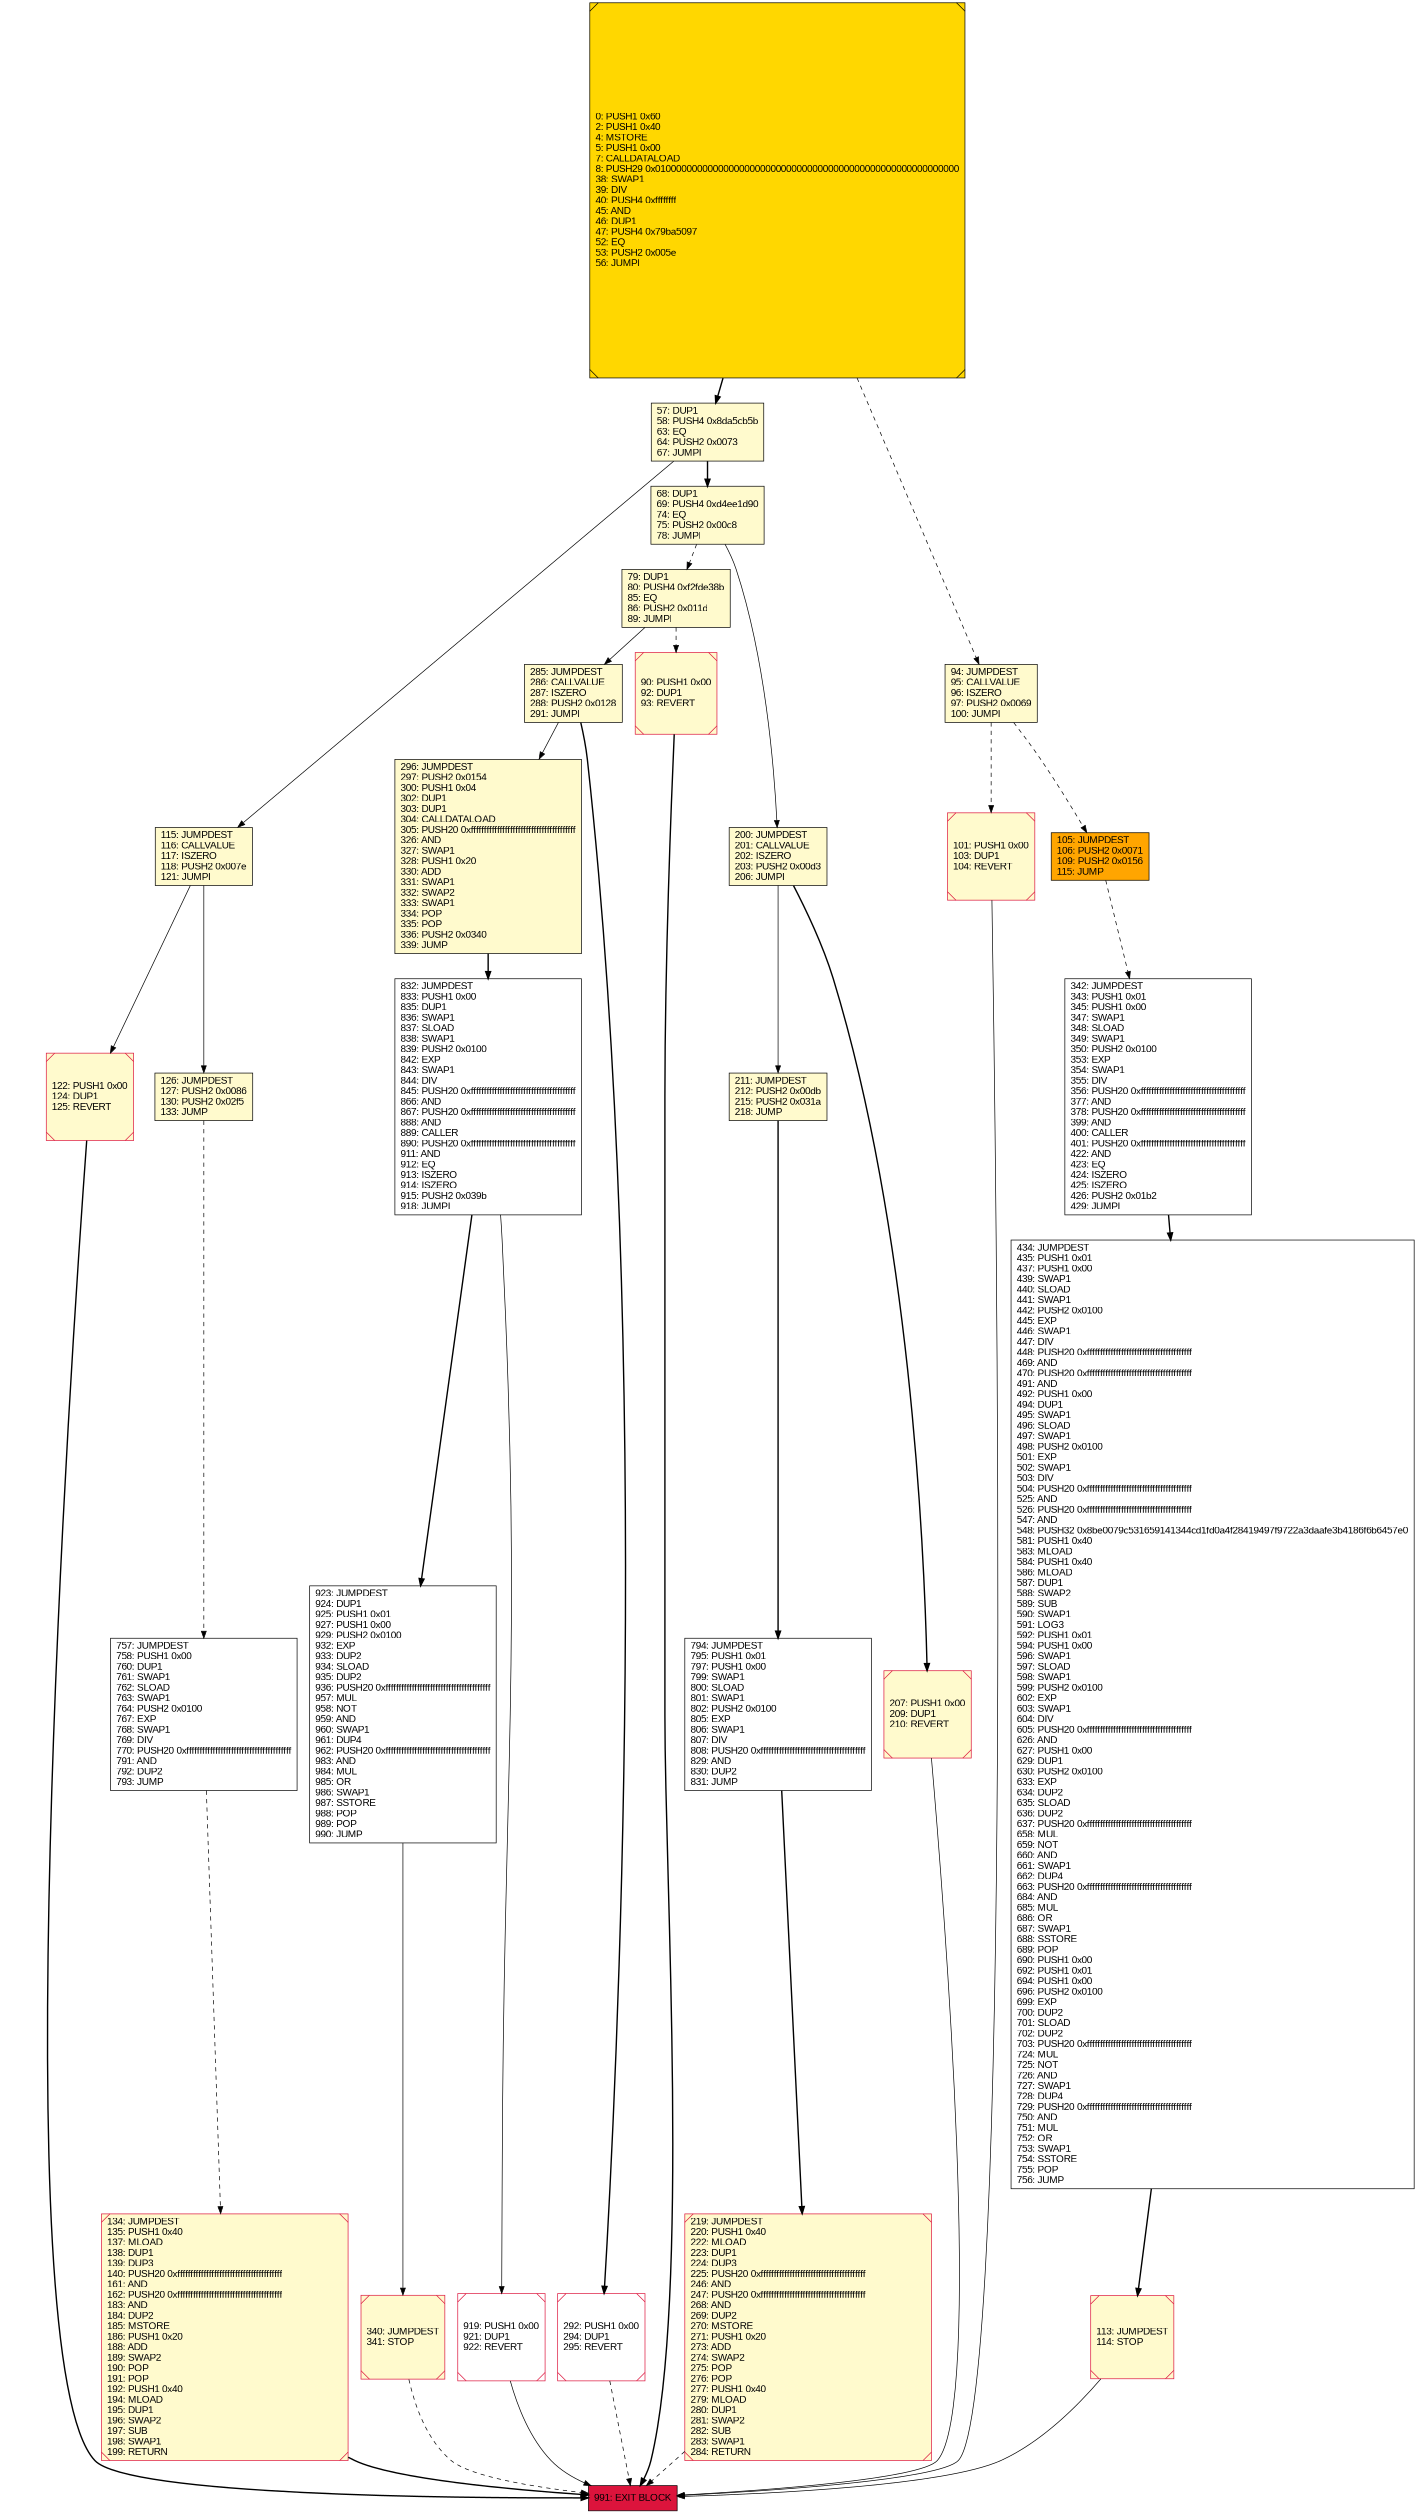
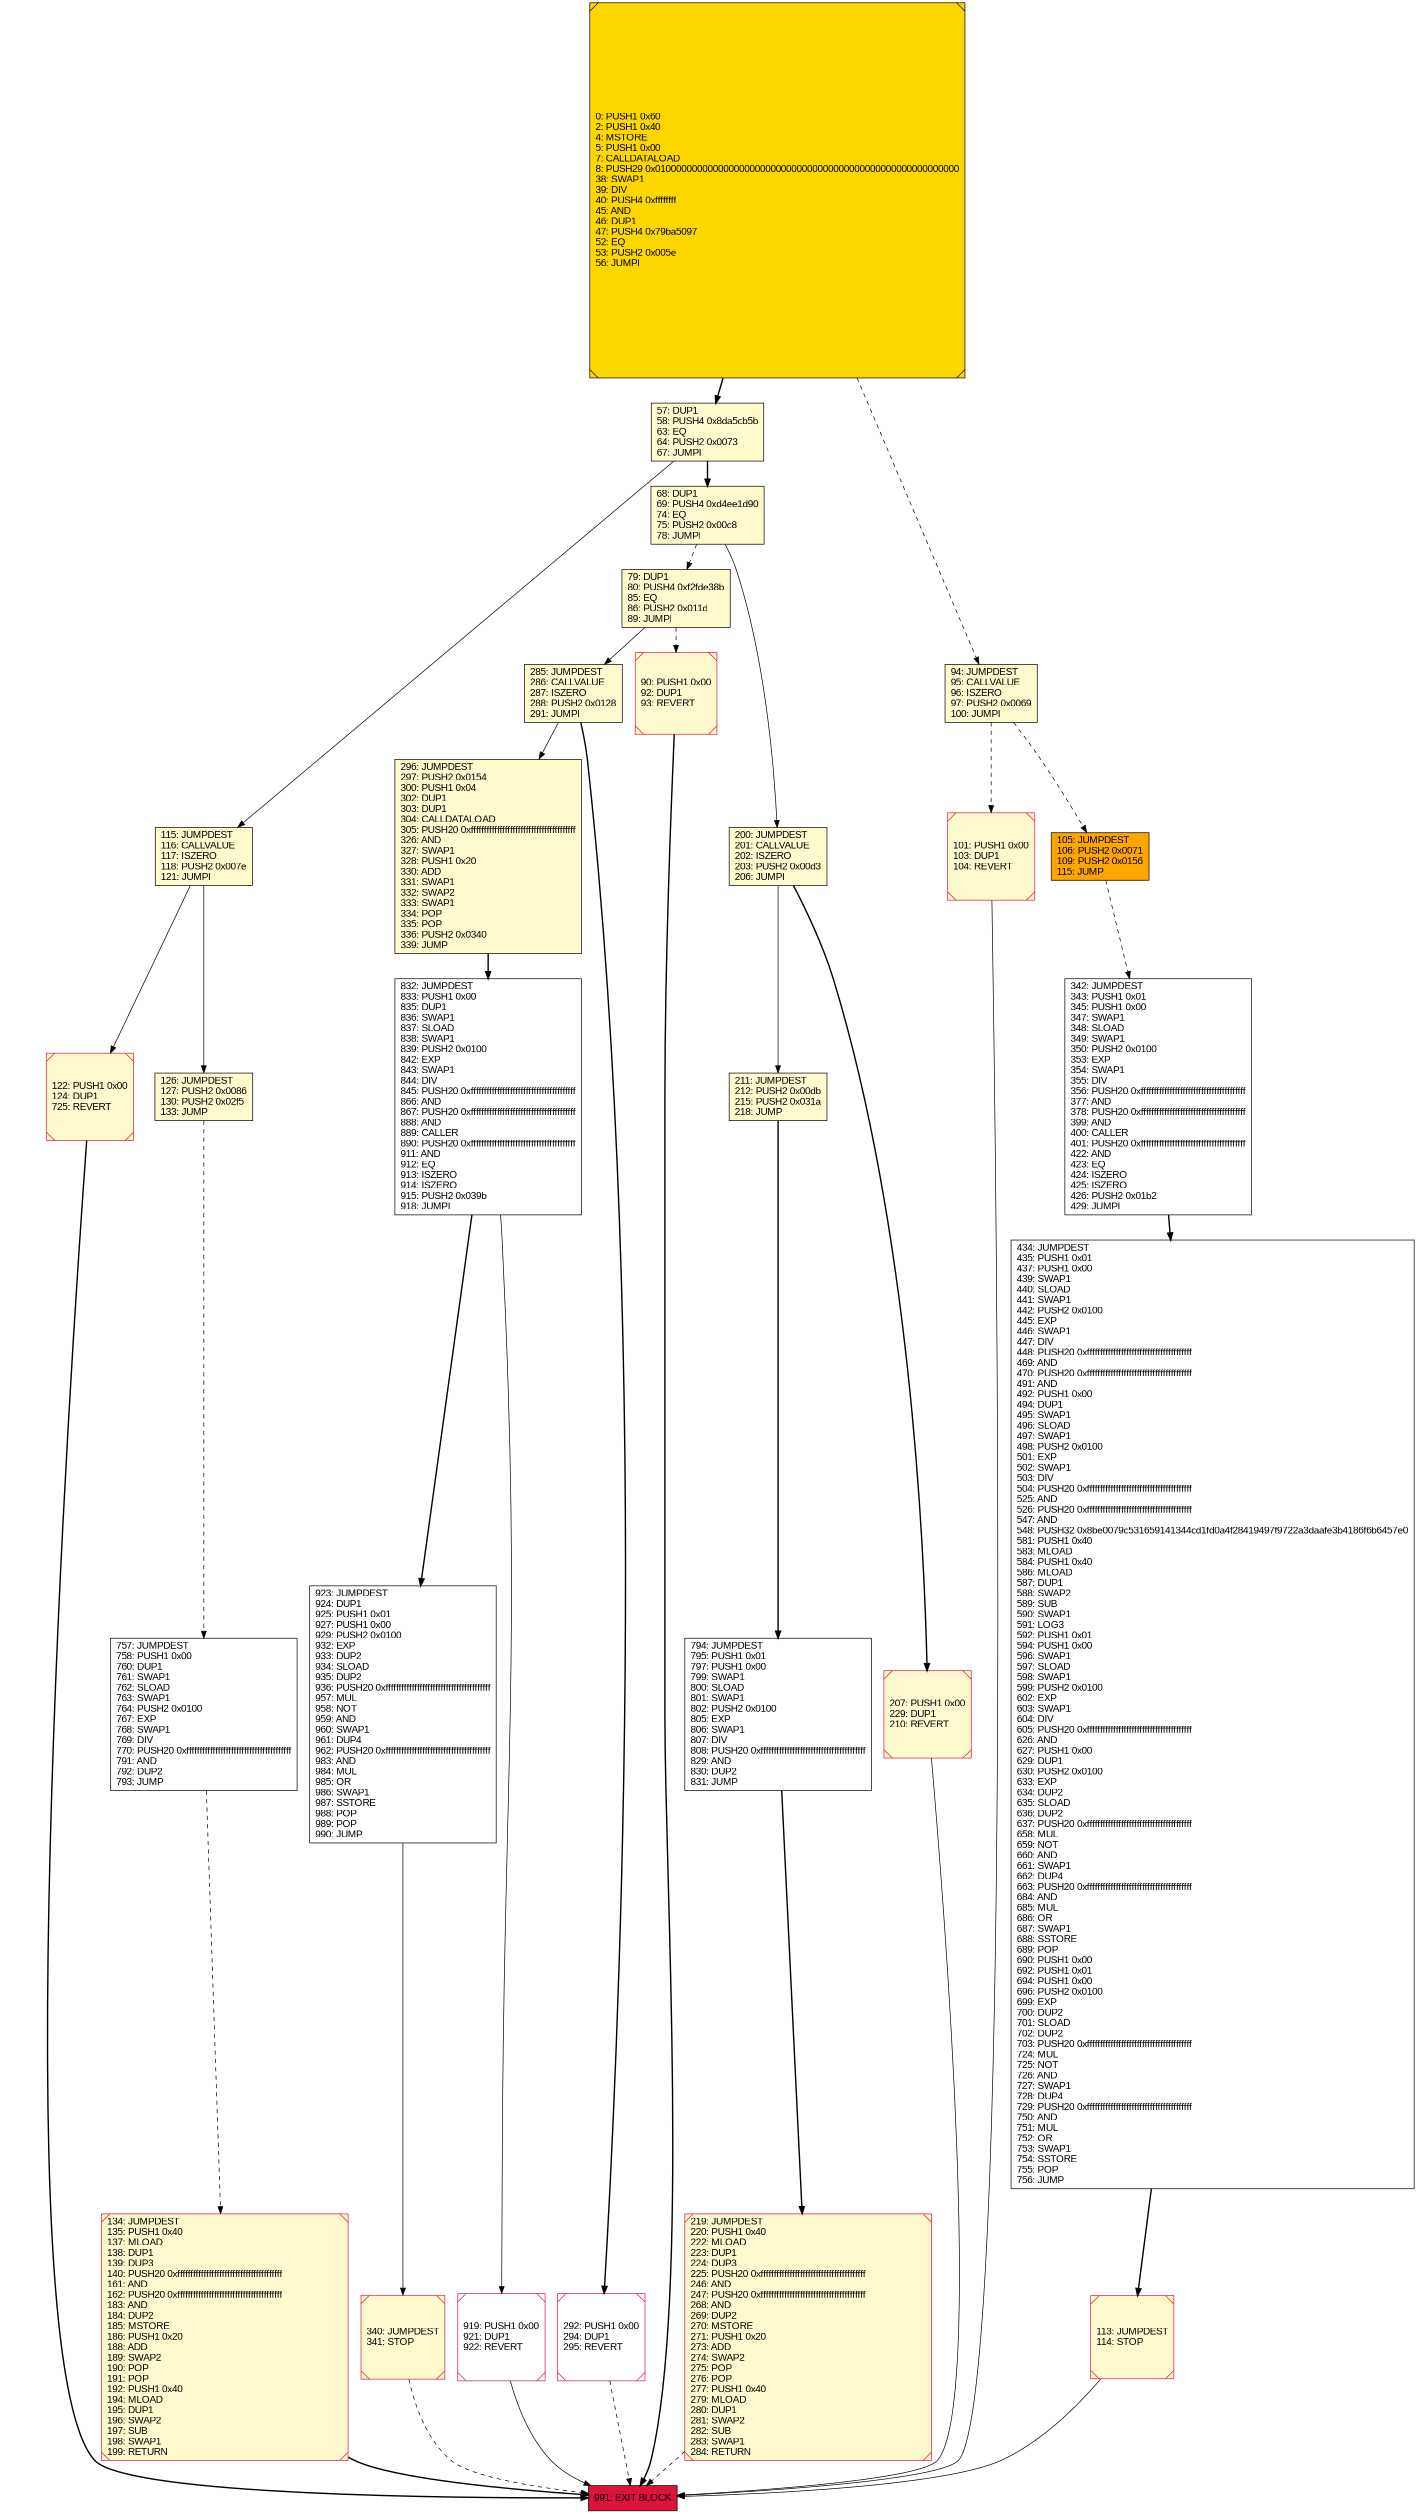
  digraph {
    rankdir=UD
    node [color=black fillcolor=lemonchiffon fontcolor=black fontname=arial shape=box style=filled]
    edge [style=bold]
    n1 [color=crimson label="340: JUMPDEST\l341: STOP\l" shape=Msquare]
    n2 [fillcolor=crimson label="991: EXIT BLOCK\l"]
    n3 [label="296: JUMPDEST\l297: PUSH2 0x0154\l300: PUSH1 0x04\l302: DUP1\l303: DUP1\l304: CALLDATALOAD\l305: PUSH20 0xffffffffffffffffffffffffffffffffffffffff\l326: AND\l327: SWAP1\l328: PUSH1 0x20\l330: ADD\l331: SWAP1\l332: SWAP2\l333: SWAP1\l334: POP\l335: POP\l336: PUSH2 0x0340\l339: JUMP\l"]
    n4 [fillcolor=white label="832: JUMPDEST\l833: PUSH1 0x00\l835: DUP1\l836: SWAP1\l837: SLOAD\l838: SWAP1\l839: PUSH2 0x0100\l842: EXP\l843: SWAP1\l844: DIV\l845: PUSH20 0xffffffffffffffffffffffffffffffffffffffff\l866: AND\l867: PUSH20 0xffffffffffffffffffffffffffffffffffffffff\l888: AND\l889: CALLER\l890: PUSH20 0xffffffffffffffffffffffffffffffffffffffff\l911: AND\l912: EQ\l913: ISZERO\l914: ISZERO\l915: PUSH2 0x039b\l918: JUMPI\l"]
    n5 [fillcolor=white label="923: JUMPDEST\l924: DUP1\l925: PUSH1 0x01\l927: PUSH1 0x00\l929: PUSH2 0x0100\l932: EXP\l933: DUP2\l934: SLOAD\l935: DUP2\l936: PUSH20 0xffffffffffffffffffffffffffffffffffffffff\l957: MUL\l958: NOT\l959: AND\l960: SWAP1\l961: DUP4\l962: PUSH20 0xffffffffffffffffffffffffffffffffffffffff\l983: AND\l984: MUL\l985: OR\l986: SWAP1\l987: SSTORE\l988: POP\l989: POP\l990: JUMP\l"]
    n6 [color=crimson fillcolor=white label="919: PUSH1 0x00\l921: DUP1\l922: REVERT\l" shape=Msquare]
    n7 [label="57: DUP1\l58: PUSH4 0x8da5cb5b\l63: EQ\l64: PUSH2 0x0073\l67: JUMPI\l"]
    n8 [label="115: JUMPDEST\l116: CALLVALUE\l117: ISZERO\l118: PUSH2 0x007e\l121: JUMPI\l"]
    n9 [label="68: DUP1\l69: PUSH4 0xd4ee1d90\l74: EQ\l75: PUSH2 0x00c8\l78: JUMPI\l"]
-   n10 [color=crimson label="122: PUSH1 0x00\l124: DUP1\l125: REVERT\l" shape=Msquare]
+   n10 [color=crimson label="122: PUSH1 0x00\l124: DUP1\l725: REVERT\l" shape=Msquare]
    n11 [label="126: JUMPDEST\l127: PUSH2 0x0086\l130: PUSH2 0x02f5\l133: JUMP\l"]
    n12 [label="79: DUP1\l80: PUSH4 0xf2fde38b\l85: EQ\l86: PUSH2 0x011d\l89: JUMPI\l"]
    n13 [label="200: JUMPDEST\l201: CALLVALUE\l202: ISZERO\l203: PUSH2 0x00d3\l206: JUMPI\l"]
    n14 [label="285: JUMPDEST\l286: CALLVALUE\l287: ISZERO\l288: PUSH2 0x0128\l291: JUMPI\l"]
    n15 [color=crimson fillcolor=white label="292: PUSH1 0x00\l294: DUP1\l295: REVERT\l" shape=Msquare]
    n16 [fillcolor=white label="757: JUMPDEST\l758: PUSH1 0x00\l760: DUP1\l761: SWAP1\l762: SLOAD\l763: SWAP1\l764: PUSH2 0x0100\l767: EXP\l768: SWAP1\l769: DIV\l770: PUSH20 0xffffffffffffffffffffffffffffffffffffffff\l791: AND\l792: DUP2\l793: JUMP\l"]
    n17 [color=crimson label="134: JUMPDEST\l135: PUSH1 0x40\l137: MLOAD\l138: DUP1\l139: DUP3\l140: PUSH20 0xffffffffffffffffffffffffffffffffffffffff\l161: AND\l162: PUSH20 0xffffffffffffffffffffffffffffffffffffffff\l183: AND\l184: DUP2\l185: MSTORE\l186: PUSH1 0x20\l188: ADD\l189: SWAP2\l190: POP\l191: POP\l192: PUSH1 0x40\l194: MLOAD\l195: DUP1\l196: SWAP2\l197: SUB\l198: SWAP1\l199: RETURN\l" shape=Msquare]
    n18 [color=crimson label="101: PUSH1 0x00\l103: DUP1\l104: REVERT\l" shape=Msquare]
    n19 [color=crimson label="90: PUSH1 0x00\l92: DUP1\l93: REVERT\l" shape=Msquare]
    n20 [fillcolor=white label="794: JUMPDEST\l795: PUSH1 0x01\l797: PUSH1 0x00\l799: SWAP1\l800: SLOAD\l801: SWAP1\l802: PUSH2 0x0100\l805: EXP\l806: SWAP1\l807: DIV\l808: PUSH20 0xffffffffffffffffffffffffffffffffffffffff\l829: AND\l830: DUP2\l831: JUMP\l"]
    n21 [color=crimson label="219: JUMPDEST\l220: PUSH1 0x40\l222: MLOAD\l223: DUP1\l224: DUP3\l225: PUSH20 0xffffffffffffffffffffffffffffffffffffffff\l246: AND\l247: PUSH20 0xffffffffffffffffffffffffffffffffffffffff\l268: AND\l269: DUP2\l270: MSTORE\l271: PUSH1 0x20\l273: ADD\l274: SWAP2\l275: POP\l276: POP\l277: PUSH1 0x40\l279: MLOAD\l280: DUP1\l281: SWAP2\l282: SUB\l283: SWAP1\l284: RETURN\l" shape=Msquare]
    n22 [label="211: JUMPDEST\l212: PUSH2 0x00db\l215: PUSH2 0x031a\l218: JUMP\l"]
-   n23 [color=crimson label="207: PUSH1 0x00\l209: DUP1\l210: REVERT\l" shape=Msquare]
+   n23 [color=crimson label="207: PUSH1 0x00\l229: DUP1\l210: REVERT\l" shape=Msquare]
    n24 [color=crimson label="113: JUMPDEST\l114: STOP\l" shape=Msquare]
    n25 [fillcolor=white label="342: JUMPDEST\l343: PUSH1 0x01\l345: PUSH1 0x00\l347: SWAP1\l348: SLOAD\l349: SWAP1\l350: PUSH2 0x0100\l353: EXP\l354: SWAP1\l355: DIV\l356: PUSH20 0xffffffffffffffffffffffffffffffffffffffff\l377: AND\l378: PUSH20 0xffffffffffffffffffffffffffffffffffffffff\l399: AND\l400: CALLER\l401: PUSH20 0xffffffffffffffffffffffffffffffffffffffff\l422: AND\l423: EQ\l424: ISZERO\l425: ISZERO\l426: PUSH2 0x01b2\l429: JUMPI\l"]
    n26 [fillcolor=white label="434: JUMPDEST\l435: PUSH1 0x01\l437: PUSH1 0x00\l439: SWAP1\l440: SLOAD\l441: SWAP1\l442: PUSH2 0x0100\l445: EXP\l446: SWAP1\l447: DIV\l448: PUSH20 0xffffffffffffffffffffffffffffffffffffffff\l469: AND\l470: PUSH20 0xffffffffffffffffffffffffffffffffffffffff\l491: AND\l492: PUSH1 0x00\l494: DUP1\l495: SWAP1\l496: SLOAD\l497: SWAP1\l498: PUSH2 0x0100\l501: EXP\l502: SWAP1\l503: DIV\l504: PUSH20 0xffffffffffffffffffffffffffffffffffffffff\l525: AND\l526: PUSH20 0xffffffffffffffffffffffffffffffffffffffff\l547: AND\l548: PUSH32 0x8be0079c531659141344cd1fd0a4f28419497f9722a3daafe3b4186f6b6457e0\l581: PUSH1 0x40\l583: MLOAD\l584: PUSH1 0x40\l586: MLOAD\l587: DUP1\l588: SWAP2\l589: SUB\l590: SWAP1\l591: LOG3\l592: PUSH1 0x01\l594: PUSH1 0x00\l596: SWAP1\l597: SLOAD\l598: SWAP1\l599: PUSH2 0x0100\l602: EXP\l603: SWAP1\l604: DIV\l605: PUSH20 0xffffffffffffffffffffffffffffffffffffffff\l626: AND\l627: PUSH1 0x00\l629: DUP1\l630: PUSH2 0x0100\l633: EXP\l634: DUP2\l635: SLOAD\l636: DUP2\l637: PUSH20 0xffffffffffffffffffffffffffffffffffffffff\l658: MUL\l659: NOT\l660: AND\l661: SWAP1\l662: DUP4\l663: PUSH20 0xffffffffffffffffffffffffffffffffffffffff\l684: AND\l685: MUL\l686: OR\l687: SWAP1\l688: SSTORE\l689: POP\l690: PUSH1 0x00\l692: PUSH1 0x01\l694: PUSH1 0x00\l696: PUSH2 0x0100\l699: EXP\l700: DUP2\l701: SLOAD\l702: DUP2\l703: PUSH20 0xffffffffffffffffffffffffffffffffffffffff\l724: MUL\l725: NOT\l726: AND\l727: SWAP1\l728: DUP4\l729: PUSH20 0xffffffffffffffffffffffffffffffffffffffff\l750: AND\l751: MUL\l752: OR\l753: SWAP1\l754: SSTORE\l755: POP\l756: JUMP\l"]
    n27 [fillcolor=orange label="105: JUMPDEST\l106: PUSH2 0x0071\l109: PUSH2 0x0156\l115: JUMP\l"]
    n28 [label="94: JUMPDEST\l95: CALLVALUE\l96: ISZERO\l97: PUSH2 0x0069\l100: JUMPI\l"]
    n29 [fillcolor=gold label="0: PUSH1 0x60\l2: PUSH1 0x40\l4: MSTORE\l5: PUSH1 0x00\l7: CALLDATALOAD\l8: PUSH29 0x0100000000000000000000000000000000000000000000000000000000\l38: SWAP1\l39: DIV\l40: PUSH4 0xffffffff\l45: AND\l46: DUP1\l47: PUSH4 0x79ba5097\l52: EQ\l53: PUSH2 0x005e\l56: JUMPI\l" shape=Msquare]
    n1 -> n2 [style=dashed]
    n3 -> n4
    n4 -> n5
    n4 -> n6 [style=solid]
    n5 -> n1 [style=solid]
    n6 -> n2 [style=solid]
    n7 -> n8 [style=solid]
    n7 -> n9
    n8 -> n10 [style=solid]
    n8 -> n11 [style=solid]
    n9 -> n12 [style=dashed]
    n9 -> n13 [style=solid]
    n10 -> n2
    n11 -> n16 [style=dashed]
    n12 -> n14 [style=solid]
    n12 -> n19 [style=dashed]
    n13 -> n22 [style=solid]
    n13 -> n23
    n14 -> n3 [style=solid]
    n14 -> n15
    n15 -> n2 [style=dashed]
    n16 -> n17 [style=dashed]
    n17 -> n2
    n18 -> n2 [style=solid]
    n19 -> n2
    n20 -> n21
    n21 -> n2 [style=dashed]
    n22 -> n20
    n23 -> n2 [style=solid]
    n24 -> n2 [style=solid]
    n25 -> n26
    n26 -> n24
    n27 -> n25 [style=dashed]
    n28 -> n18 [style=dashed]
    n28 -> n27 [style=dashed]
    n29 -> n7
    n29 -> n28 [style=dashed]
  }
